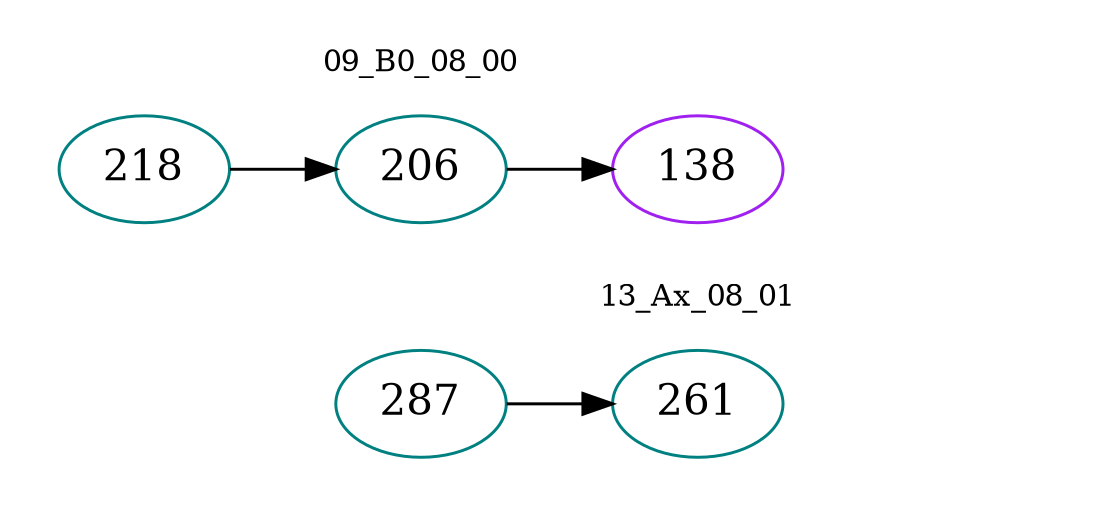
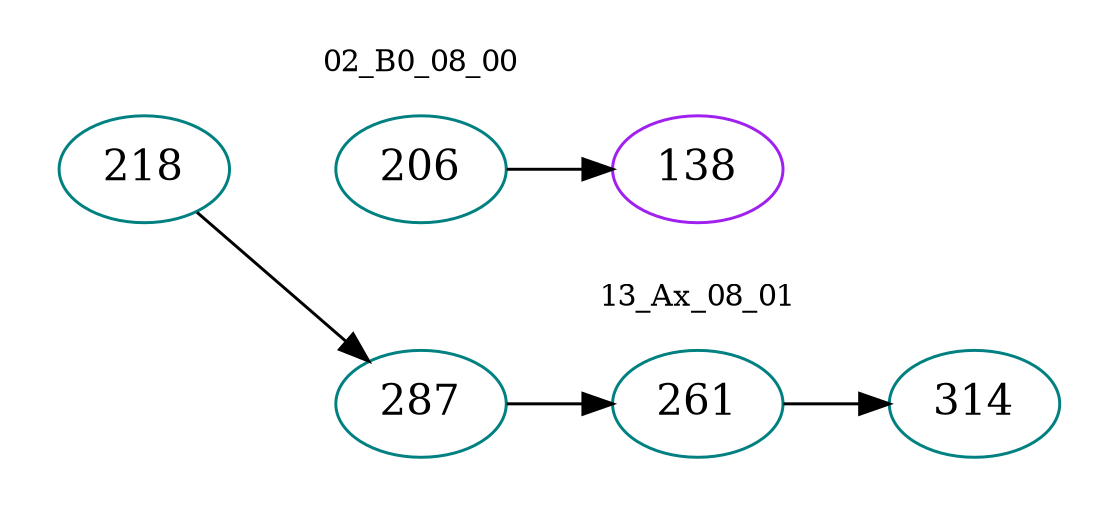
  digraph {
    rankdir=LR
    node [color=teal]
    edge [color=black]
    n1 [label=287]
    n2 [label=261]
+   n3 [label=314]
    n4 [label=218]
    n5 [label=206]
    n6 [color=purple label=138]
    subgraph cluster_1 {
      color=white
      fontsize=10
      label="13_Ax_08_01"
      n1
      n2
+     n3
    }
    subgraph cluster_2 {
      color=white
      fontsize=10
-     label="09_B0_08_00"
+     label="02_B0_08_00"
      n4
      n5
      n6
    }
    n1 -> n2
-   n4 -> n5
+   n2 -> n3
+   n4 -> n1
    n5 -> n6
  }
